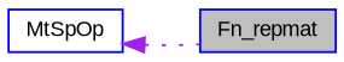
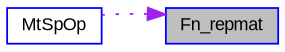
  digraph {
    rankdir=LR
    fontname="Liberation Sans"
    node [color=blue fontname="Liberation Sans" fontsize=10 shape=record style=filled]
    n1 [fillcolor=white height=0.2 label=MtSpOp width=0.4]
    n2 [fillcolor=grey75 fontcolor=black height=0.2 label=Fn_repmat width=0.4]
-   n1 -> n2 [color=purple dir=back fontname="Liberation Sans" fontsize=10 labelfontname=Helvetica labelfontsize=10 shape=plaintext style=dotted]
+   n2 -> n1 [color=purple dir=back fontname="Liberation Sans" fontsize=10 labelfontname=Helvetica labelfontsize=10 shape=plaintext style=dotted]
  }
